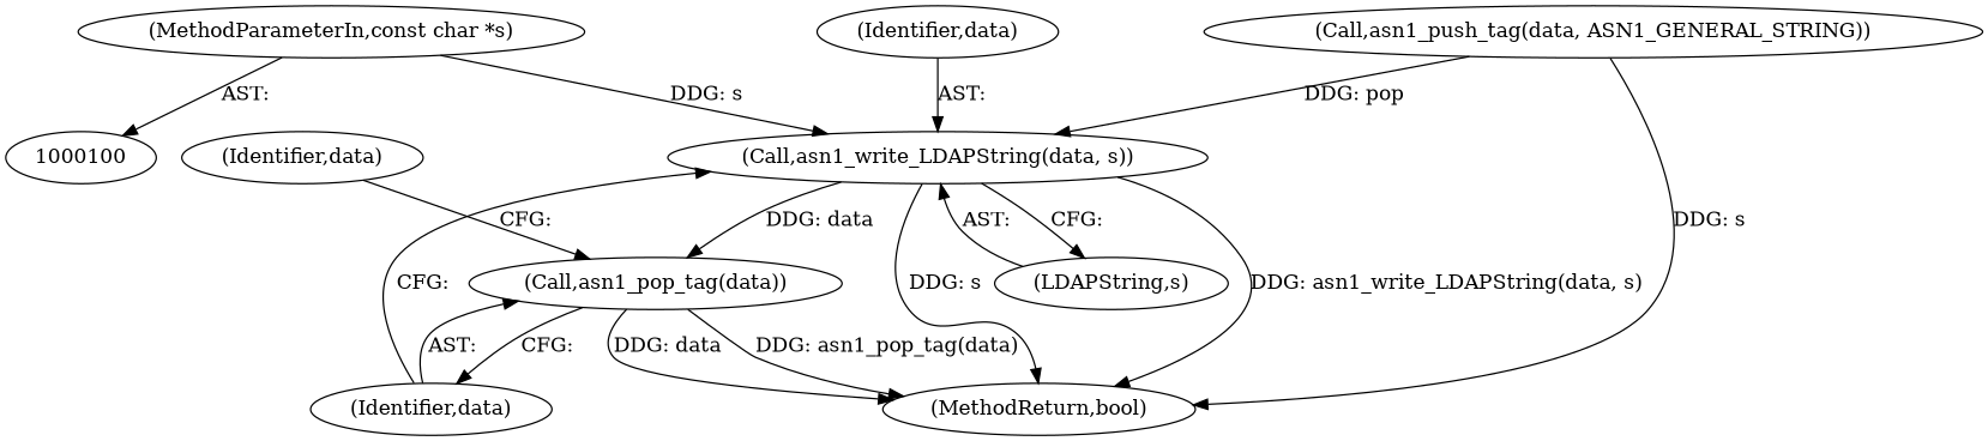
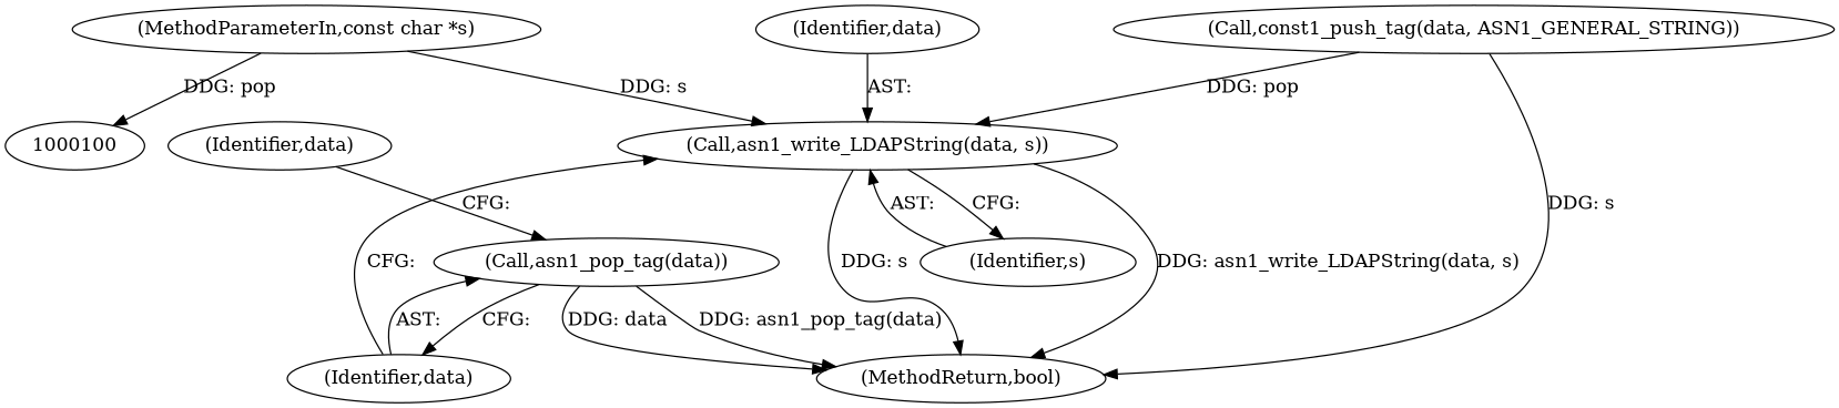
  digraph {
    n1 [label="(MethodParameterIn,const char *s)"]
    n2 [label="(Call,asn1_write_LDAPString(data, s))"]
    1000100
    n4 [label="(MethodReturn,bool)"]
    n5 [label="(Call,asn1_pop_tag(data))"]
-   n6 [label="(LDAPString,s)"]
+   n6 [label="(Identifier,s)"]
    n7 [label="(Identifier,data)"]
-   n8 [label="(Call,asn1_push_tag(data, ASN1_GENERAL_STRING))"]
+   n8 [label="(Call,const1_push_tag(data, ASN1_GENERAL_STRING))"]
    n9 [label="(Identifier,data)"]
    n10 [label="(Identifier,data)"]
    n1 -> n2 [label="DDG: s"]
-   n1 -> 1000100 [label="AST: "]
+   n1 -> 1000100 [label="DDG: pop"]
    n2 -> n4 [label="DDG: asn1_write_LDAPString(data, s)"]
    n2 -> n4 [label="DDG: s"]
-   n2 -> n5 [label="DDG: data"]
    n2 -> n6 [label="CFG: "]
    n5 -> n4 [label="DDG: data"]
    n5 -> n4 [label="DDG: asn1_pop_tag(data)"]
    n5 -> n7 [label="CFG: "]
    n6 -> n2 [label="AST: "]
    n7 -> n2 [label="CFG: "]
    n7 -> n5 [label="AST: "]
    n8 -> n2 [label="DDG: pop"]
    n8 -> n4 [label="DDG: s"]
    n9 -> n2 [label="AST: "]
    n10 -> n5 [label="CFG: "]
  }
